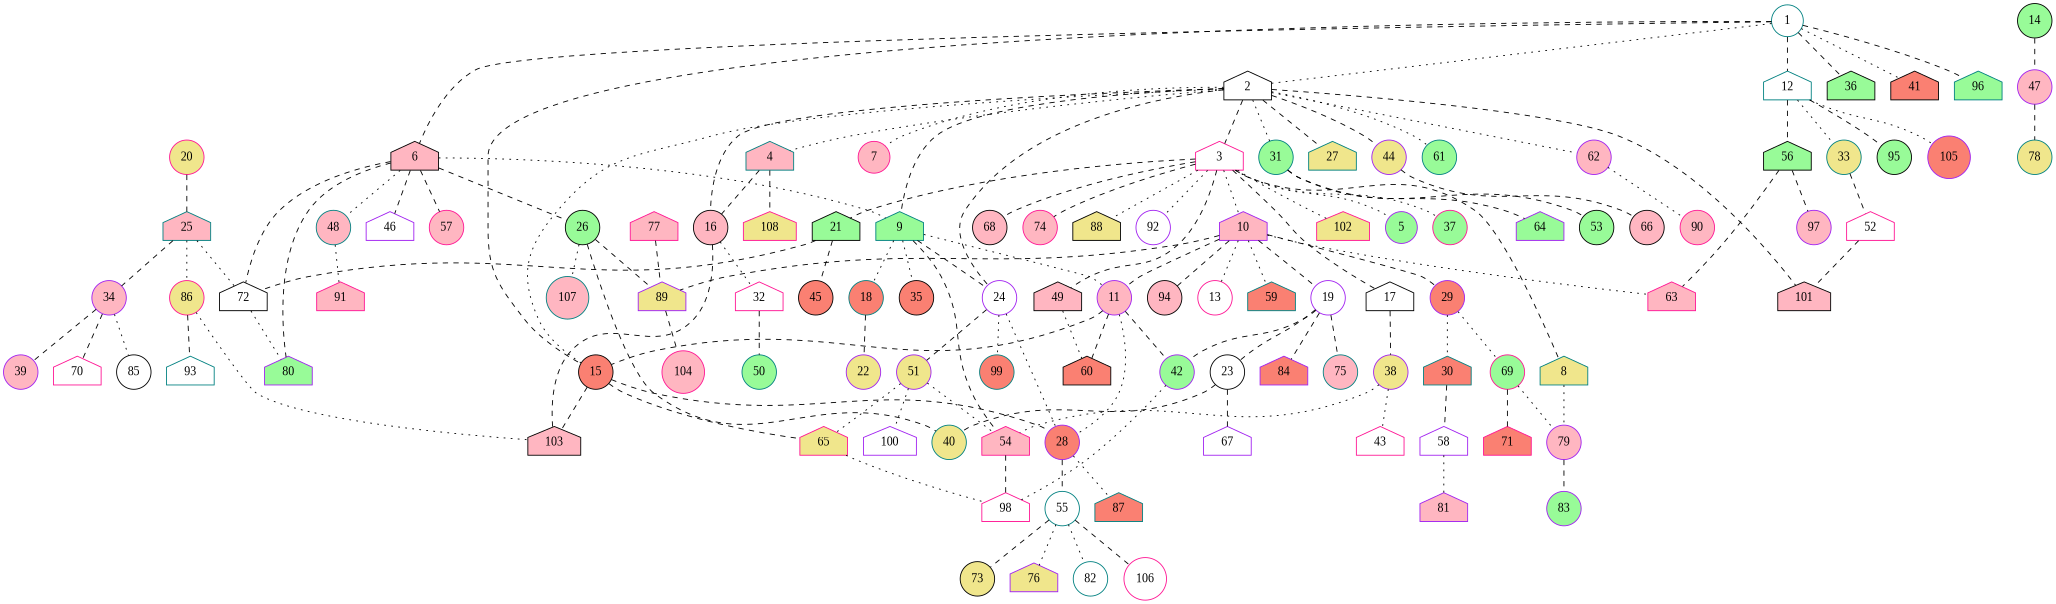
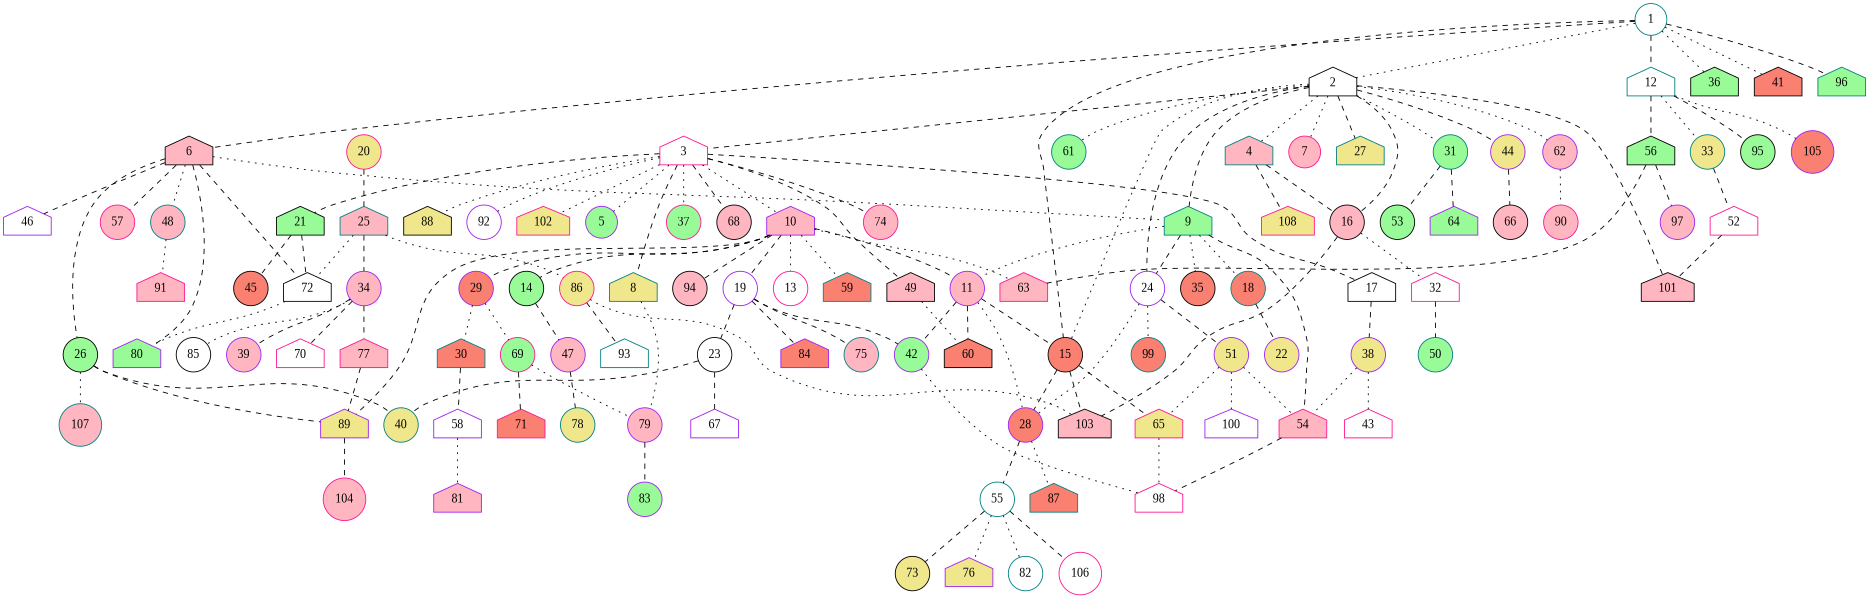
  graph {
    fontname="Liberation Serif"
    node [color=purple fillcolor=lightpink fontname="Liberation Serif" shape=circle style=filled]
    edge [fontname="Liberation Serif" style=dashed]
    1 [color=teal fillcolor=white]
    2 [color=black fillcolor=white shape=house]
    6 [color=black shape=house]
    12 [color=teal fillcolor=white shape=house]
    15 [color=black fillcolor=salmon]
    36 [color=black fillcolor=palegreen shape=house]
    41 [color=black fillcolor=salmon shape=house]
    96 [color=teal fillcolor=palegreen shape=house]
    3 [color=deeppink fillcolor=white shape=house]
    4 [color=teal shape=house]
    7 [color=deeppink]
    9 [color=teal fillcolor=palegreen shape=house]
    16 [color=black]
    24 [fillcolor=white]
    27 [color=teal fillcolor=khaki shape=house]
    31 [color=teal fillcolor=palegreen]
    44 [fillcolor=khaki]
    61 [color=teal fillcolor=palegreen]
    62
    101 [color=black shape=house]
    26 [color=black fillcolor=palegreen]
    46 [fillcolor=white shape=house]
    48 [color=teal]
    57 [color=deeppink]
    72 [color=black fillcolor=white shape=house]
    80 [fillcolor=palegreen shape=house]
    33 [color=teal fillcolor=khaki]
    56 [color=black fillcolor=palegreen shape=house]
    95 [color=black fillcolor=palegreen]
    105 [fillcolor=salmon]
    28 [fillcolor=salmon]
    65 [color=deeppink fillcolor=khaki shape=house]
    103 [color=black shape=house]
    5 [fillcolor=palegreen]
    8 [color=teal fillcolor=khaki shape=house]
    10 [shape=house]
    17 [color=black fillcolor=white shape=house]
    21 [color=black fillcolor=palegreen shape=house]
    37 [color=deeppink fillcolor=palegreen]
    49 [color=black shape=house]
    68 [color=black]
    74 [color=deeppink]
    88 [color=black fillcolor=khaki shape=house]
    92 [fillcolor=white]
    102 [color=deeppink fillcolor=khaki shape=house]
    108 [color=deeppink fillcolor=khaki shape=house]
    11
    18 [color=teal fillcolor=salmon]
    35 [color=black fillcolor=salmon]
    54 [color=deeppink shape=house]
    32 [color=deeppink fillcolor=white shape=house]
    51 [fillcolor=khaki]
    99 [color=teal fillcolor=salmon]
    53 [color=black fillcolor=palegreen]
    64 [fillcolor=palegreen shape=house]
    66 [color=black]
    90 [color=deeppink]
    79
    13 [color=deeppink fillcolor=white]
    14 [color=black fillcolor=palegreen]
    19 [fillcolor=white]
    29 [fillcolor=salmon]
    59 [color=teal fillcolor=salmon shape=house]
    63 [color=deeppink shape=house]
    89 [fillcolor=khaki shape=house]
    94 [color=black]
    38 [fillcolor=khaki]
    45 [color=black fillcolor=salmon]
    60 [color=black fillcolor=salmon shape=house]
    40 [color=teal fillcolor=khaki]
    107 [color=teal]
    91 [color=deeppink shape=house]
    83 [fillcolor=palegreen]
    42 [fillcolor=palegreen]
    22 [fillcolor=khaki]
    98 [color=deeppink fillcolor=white shape=house]
    47
    23 [color=black fillcolor=white]
    75 [color=teal]
    84 [fillcolor=salmon shape=house]
    30 [color=teal fillcolor=salmon shape=house]
    69 [color=deeppink fillcolor=palegreen]
    104 [color=deeppink]
    55 [color=teal fillcolor=white]
    87 [color=teal fillcolor=salmon shape=house]
    52 [color=deeppink fillcolor=white shape=house]
    97
    78 [color=teal fillcolor=khaki]
    20 [color=deeppink fillcolor=khaki]
    25 [color=teal shape=house]
    50 [color=teal fillcolor=palegreen]
    43 [color=deeppink fillcolor=white shape=house]
    67 [fillcolor=white shape=house]
    34
    86 [color=deeppink fillcolor=khaki]
    100 [fillcolor=white shape=house]
    39
    70 [color=deeppink fillcolor=white shape=house]
    77 [color=deeppink shape=house]
    85 [color=black fillcolor=white]
    93 [color=teal fillcolor=white shape=house]
    73 [color=black fillcolor=khaki]
    76 [fillcolor=khaki shape=house]
    82 [color=teal fillcolor=white]
    106 [color=deeppink fillcolor=white]
    58 [fillcolor=white shape=house]
    71 [color=deeppink fillcolor=salmon shape=house]
    81 [shape=house]
    1 -- 2 [style=dotted]
    1 -- 6
    1 -- 12
    1 -- 15
-   1 -- 36
+   1 -- 36 [style=dotted]
    1 -- 41 [style=dotted]
    1 -- 96
    2 -- 15 [style=dotted]
    2 -- 3
    2 -- 4 [style=dotted]
    2 -- 7 [style=dotted]
    2 -- 9
    2 -- 16
    2 -- 24
    2 -- 27
    2 -- 31 [style=dotted]
    2 -- 44
    2 -- 61 [style=dotted]
    2 -- 62 [style=dotted]
    2 -- 101
    6 -- 9 [style=dotted]
    6 -- 26
    6 -- 46
    6 -- 48 [style=dotted]
    6 -- 57
    6 -- 72
    6 -- 80
    12 -- 33 [style=dotted]
    12 -- 56
    12 -- 95
    12 -- 105 [style=dotted]
    15 -- 28
    15 -- 65
    15 -- 103
    3 -- 5 [style=dotted]
    3 -- 8
    3 -- 10 [style=dotted]
    3 -- 17
    3 -- 21
    3 -- 37 [style=dotted]
    3 -- 49
    3 -- 68
    3 -- 74
    3 -- 88 [style=dotted]
    3 -- 92 [style=dotted]
    3 -- 102 [style=dotted]
    4 -- 16
    4 -- 108
    9 -- 24
    9 -- 11 [style=dotted]
    9 -- 18 [style=dotted]
    9 -- 35 [style=dotted]
    9 -- 54
    16 -- 103
    16 -- 32 [style=dotted]
    24 -- 28 [style=dotted]
    24 -- 51
    24 -- 99 [style=dotted]
    31 -- 53
    31 -- 64
    44 -- 66
    62 -- 90 [style=dotted]
    26 -- 89
    26 -- 40
    26 -- 107 [style=dotted]
    48 -- 91 [style=dotted]
    72 -- 80 [style=dotted]
    33 -- 52
    56 -- 63
    56 -- 97
    28 -- 55
    28 -- 87 [style=dotted]
    65 -- 98 [style=dotted]
    8 -- 79 [style=dotted]
    10 -- 11
    10 -- 13 [style=dotted]
+   10 -- 14
    10 -- 19
    10 -- 29
    10 -- 59 [style=dotted]
    10 -- 63 [style=dotted]
    10 -- 89
    10 -- 94
    17 -- 38
    21 -- 72
    21 -- 45
    49 -- 60 [style=dotted]
    11 -- 15
    11 -- 28 [style=dotted]
    11 -- 60
    11 -- 42
    18 -- 22
    54 -- 98
    32 -- 50
    51 -- 65 [style=dotted]
    51 -- 54 [style=dotted]
    51 -- 100 [style=dotted]
    79 -- 83
    14 -- 47
    19 -- 42
    19 -- 23
    19 -- 75
    19 -- 84
    29 -- 30 [style=dotted]
    29 -- 69 [style=dotted]
    89 -- 104
    38 -- 54 [style=dotted]
    38 -- 43 [style=dotted]
    42 -- 98 [style=dotted]
    47 -- 78
    23 -- 40
    23 -- 67
    30 -- 58
    69 -- 79 [style=dotted]
    69 -- 71
    55 -- 73
    55 -- 76 [style=dotted]
    55 -- 82 [style=dotted]
    55 -- 106
    52 -- 101
    20 -- 25
    25 -- 72 [style=dotted]
    25 -- 34
    25 -- 86 [style=dotted]
    34 -- 39
    34 -- 70
+   34 -- 77
    34 -- 85 [style=dotted]
    86 -- 103 [style=dotted]
    86 -- 93
    77 -- 89
    58 -- 81 [style=dotted]
  }
